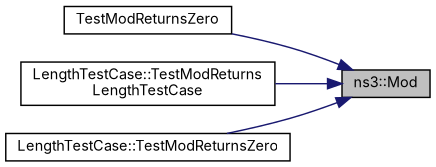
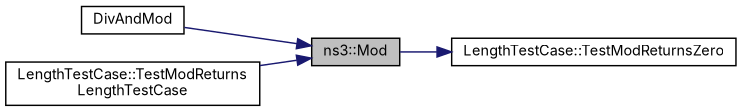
  digraph {
    fontname=Inter
    rankdir=RL
    node [color=black fillcolor=white fontname=Inter fontsize=10 shape=record style=filled]
    edge [color=midnightblue dir=back fontname=Inter fontsize=10 labelfontname=Helvetica labelfontsize=10 style=solid]
    n1 [fillcolor=grey75 fontcolor=black height=0.2 label="ns3::Mod" width=0.4]
-   n2 [height=0.2 label=TestModReturnsZero width=0.4]
+   n2 [height=0.2 label=DivAndMod width=0.4]
    n3 [height=0.2 label="LengthTestCase::TestModReturns\lLengthTestCase" width=0.4]
    n4 [height=0.2 label="LengthTestCase::TestModReturnsZero" width=0.4]
    n1 -> n2
    n1 -> n3
-   n1 -> n4
+   n4 -> n1
  }
